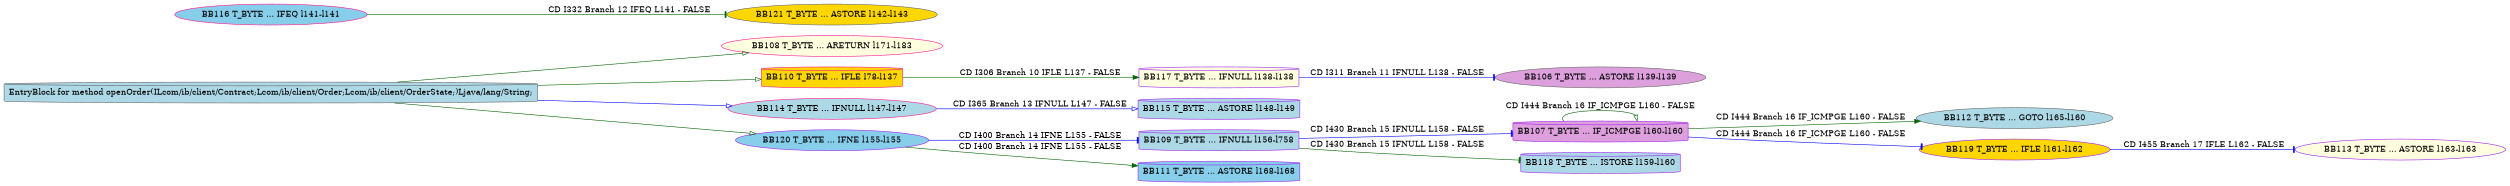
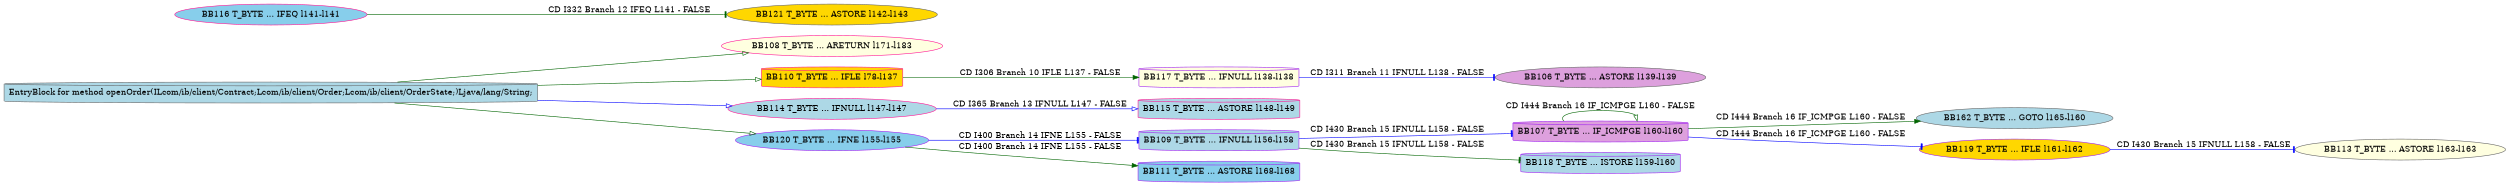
  digraph {
    rankdir=LR
    node [color=purple fillcolor=lightblue shape=ellipse style=filled]
    edge [arrowhead=tee color=darkgreen]
    n1 [color=gray40 fillcolor=plum label="BB106 T_BYTE ... ASTORE l139-l139"]
    n2 [fillcolor=plum label="BB107 T_BYTE ... IF_ICMPGE l160-l160" shape=cylinder]
-   n3 [color=gray40 label="BB112 T_BYTE ... GOTO l165-l160"]
+   n3 [color=gray40 label="BB162 T_BYTE ... GOTO l165-l160"]
    n4 [fillcolor=gold label="BB119 T_BYTE ... IFLE l161-l162"]
-   n5 [fillcolor=lightyellow label="BB113 T_BYTE ... ASTORE l163-l163"]
+   n5 [color=gray40 fillcolor=lightyellow label="BB113 T_BYTE ... ASTORE l163-l163"]
    n6 [color=deeppink fillcolor=lightyellow label="BB108 T_BYTE ... ARETURN l171-l183"]
-   n7 [label="BB109 T_BYTE ... IFNULL l156-l758" shape=cylinder]
+   n7 [label="BB109 T_BYTE ... IFNULL l156-l158" shape=cylinder]
    n8 [label="BB118 T_BYTE ... ISTORE l159-l160" shape=cylinder]
    n9 [color=deeppink fillcolor=gold label="BB110 T_BYTE ... IFLE l78-l137" shape=cylinder]
    n10 [fillcolor=lightyellow label="BB117 T_BYTE ... IFNULL l138-l138" shape=cylinder]
    n11 [color=deeppink fillcolor=skyblue label="BB116 T_BYTE ... IFEQ l141-l141"]
    n12 [color=gray40 fillcolor=gold label="BB121 T_BYTE ... ASTORE l142-l143"]
    n13 [fillcolor=skyblue label="BB111 T_BYTE ... ASTORE l168-l168" shape=cylinder]
    n14 [color=deeppink label="BB114 T_BYTE ... IFNULL l147-l147"]
-   n15 [label="BB115 T_BYTE ... ASTORE l148-l149" shape=cylinder]
+   n15 [color=deeppink label="BB115 T_BYTE ... ASTORE l148-l149" shape=cylinder]
    n16 [fillcolor=skyblue label="BB120 T_BYTE ... IFNE l155-l155"]
    n17 [color=gray40 label="EntryBlock for method openOrder(ILcom/ib/client/Contract;Lcom/ib/client/Order;Lcom/ib/client/OrderState;)Ljava/lang/String;" shape=cylinder]
    n2 -> n2 [arrowhead=onormal label="CD I444 Branch 16 IF_ICMPGE L160 - FALSE"]
    n2 -> n3 [arrowhead=normal label="CD I444 Branch 16 IF_ICMPGE L160 - FALSE"]
    n2 -> n4 [color=blue label="CD I444 Branch 16 IF_ICMPGE L160 - FALSE"]
-   n4 -> n5 [color=blue label="CD I455 Branch 17 IFLE L162 - FALSE"]
+   n4 -> n5 [color=blue label="CD I430 Branch 15 IFNULL L158 - FALSE"]
    n7 -> n2 [color=blue label="CD I430 Branch 15 IFNULL L158 - FALSE"]
    n7 -> n8 [label="CD I430 Branch 15 IFNULL L158 - FALSE"]
    n9 -> n10 [arrowhead=normal label="CD I306 Branch 10 IFLE L137 - FALSE"]
    n10 -> n1 [color=blue label="CD I311 Branch 11 IFNULL L138 - FALSE"]
    n11 -> n12 [label="CD I332 Branch 12 IFEQ L141 - FALSE"]
    n14 -> n15 [arrowhead=onormal color=blue label="CD I365 Branch 13 IFNULL L147 - FALSE"]
    n16 -> n7 [color=blue label="CD I400 Branch 14 IFNE L155 - FALSE"]
    n16 -> n13 [arrowhead=normal label="CD I400 Branch 14 IFNE L155 - FALSE"]
    n17 -> n6 [arrowhead=onormal]
    n17 -> n9 [arrowhead=onormal]
    n17 -> n14 [arrowhead=onormal color=blue]
    n17 -> n16 [arrowhead=onormal]
  }
